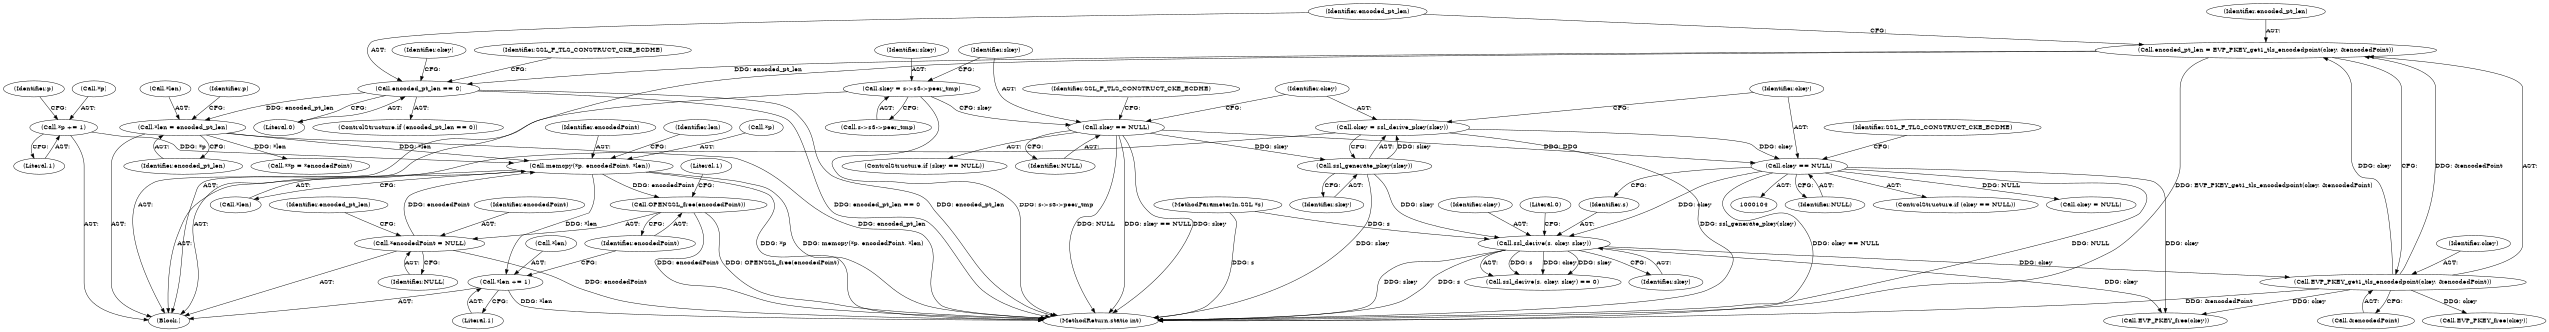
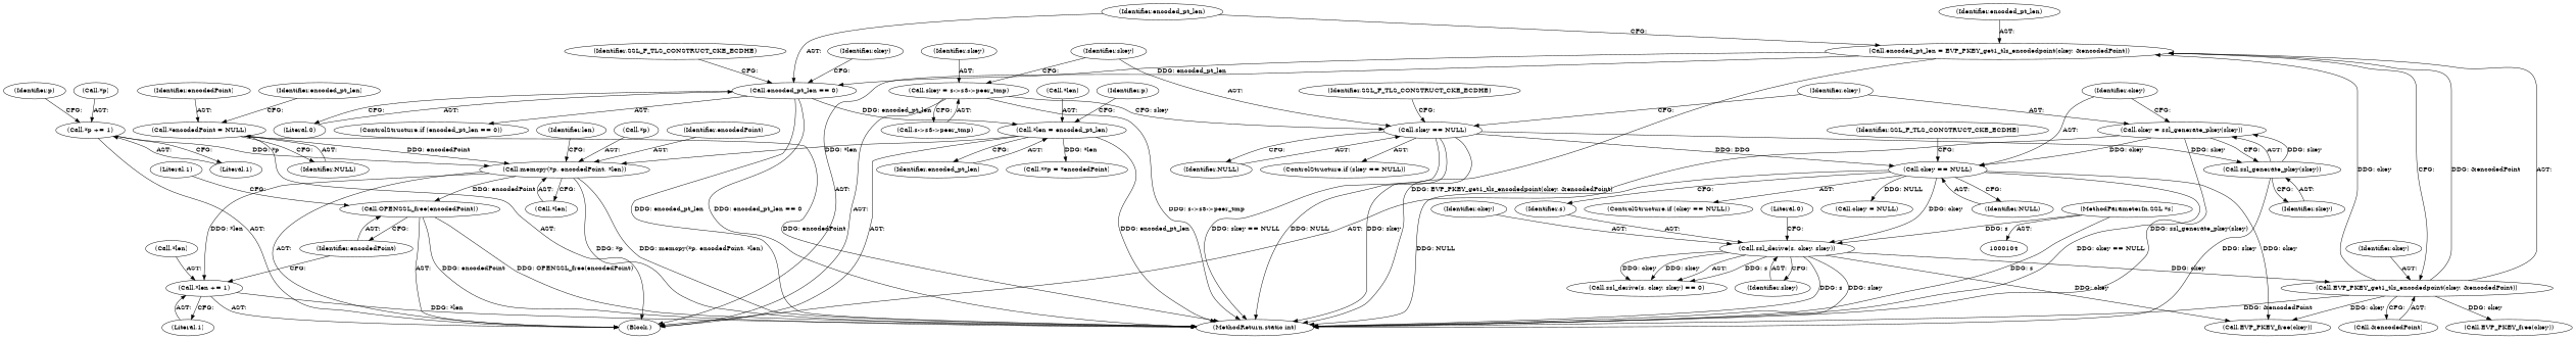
  digraph {
    n1 [label="(Call,memcpy(*p, encodedPoint, *len))"]
    n2 [label="(Call,*len += 1)"]
    n3 [label="(Call,OPENSSL_free(encodedPoint))"]
    n4 [label="(MethodReturn,static int)"]
    n5 [label="(Block,)"]
    n6 [label="(Call,*len)"]
    n7 [label="(Literal,1)"]
    n8 [label="(Identifier,encodedPoint)"]
    n9 [label="(Call,*p += 1)"]
    n10 [label="(Literal,1)"]
    n11 [label="(Call,*encodedPoint = NULL)"]
    n12 [label="(Identifier,NULL)"]
    n13 [label="(Call,*len = encoded_pt_len)"]
    n14 [label="(Identifier,encoded_pt_len)"]
    n15 [label="(Call,**p = *encodedPoint)"]
    n16 [label="(Call,encoded_pt_len == 0)"]
    n17 [label="(Literal,0)"]
    n18 [label="(ControlStructure,if (encoded_pt_len == 0))"]
    n19 [label="(Call,encoded_pt_len = EVP_PKEY_get1_tls_encodedpoint(ckey, &encodedPoint))"]
    n20 [label="(Call,EVP_PKEY_get1_tls_encodedpoint(ckey, &encodedPoint))"]
    n21 [label="(Call,EVP_PKEY_free(ckey))"]
    n22 [label="(Call,EVP_PKEY_free(ckey))"]
    n23 [label="(Call,&encodedPoint)"]
    n24 [label="(Call,ssl_derive(s, ckey, skey))"]
    n25 [label="(Identifier,skey)"]
    n26 [label="(Call,ssl_derive(s, ckey, skey) == 0)"]
    n27 [label="(MethodParameterIn,SSL *s)"]
    1000104
    n29 [label="(Call,ckey == NULL)"]
    n30 [label="(Identifier,NULL)"]
    n31 [label="(ControlStructure,if (ckey == NULL))"]
    n32 [label="(Call,ckey = NULL)"]
    n33 [label="(Identifier,s)"]
-   n34 [label="(Call,ckey = ssl_derive_pkey(skey))"]
+   n34 [label="(Call,ckey = ssl_generate_pkey(skey))"]
    n35 [label="(Call,ssl_generate_pkey(skey))"]
    n36 [label="(Identifier,skey)"]
    n37 [label="(Call,skey == NULL)"]
    n38 [label="(Identifier,NULL)"]
    n39 [label="(ControlStructure,if (skey == NULL))"]
    n40 [label="(Call,skey = s->s3->peer_tmp)"]
    n41 [label="(Call,s->s3->peer_tmp)"]
    n42 [label="(Identifier,p)"]
    n43 [label="(Identifier,len)"]
    n44 [label="(Identifier,ckey)"]
    n45 [label="(Identifier,ckey)"]
    n46 [label="(Identifier,SSL_F_TLS_CONSTRUCT_CKE_ECDHE)"]
    n47 [label="(Call,*p)"]
    n48 [label="(Identifier,p)"]
    n49 [label="(Identifier,SSL_F_TLS_CONSTRUCT_CKE_ECDHE)"]
    n50 [label="(Identifier,encoded_pt_len)"]
    n51 [label="(Identifier,skey)"]
    n52 [label="(Identifier,ckey)"]
    n53 [label="(Identifier,encodedPoint)"]
    n54 [label="(Call,*len)"]
    n55 [label="(Call,*len)"]
    n56 [label="(Identifier,encodedPoint)"]
    n57 [label="(Call,*p)"]
    n58 [label="(Literal,0)"]
    n59 [label="(Identifier,ckey)"]
    n60 [label="(Identifier,encoded_pt_len)"]
    n61 [label="(Identifier,skey)"]
    n62 [label="(Identifier,encoded_pt_len)"]
    n63 [label="(Identifier,ckey)"]
    n64 [label="(Identifier,SSL_F_TLS_CONSTRUCT_CKE_ECDHE)"]
    n65 [label="(Literal,1)"]
    n1 -> n2 [label="DDG: *len"]
    n1 -> n3 [label="DDG: encodedPoint"]
    n1 -> n4 [label="DDG: *p"]
    n1 -> n4 [label="DDG: memcpy(*p, encodedPoint, *len)"]
    n1 -> n5 [label="AST: "]
    n1 -> n6 [label="CFG: "]
    n2 -> n4 [label="DDG: *len"]
    n2 -> n5 [label="AST: "]
    n2 -> n7 [label="CFG: "]
    n3 -> n4 [label="DDG: OPENSSL_free(encodedPoint)"]
    n3 -> n4 [label="DDG: encodedPoint"]
-   n3 -> n11 [label="AST: "]
+   n3 -> n5 [label="AST: "]
    n3 -> n8 [label="CFG: "]
    n6 -> n1 [label="AST: "]
    n7 -> n2 [label="AST: "]
    n8 -> n2 [label="CFG: "]
    n8 -> n3 [label="AST: "]
    n9 -> n1 [label="DDG: *p"]
    n9 -> n5 [label="AST: "]
    n9 -> n10 [label="CFG: "]
    n10 -> n9 [label="AST: "]
    n11 -> n1 [label="DDG: encodedPoint"]
    n11 -> n4 [label="DDG: encodedPoint"]
    n11 -> n5 [label="AST: "]
    n11 -> n12 [label="CFG: "]
    n12 -> n11 [label="AST: "]
    n13 -> n1 [label="DDG: *len"]
    n13 -> n4 [label="DDG: encoded_pt_len"]
    n13 -> n5 [label="AST: "]
    n13 -> n14 [label="CFG: "]
    n13 -> n15 [label="DDG: *len"]
    n14 -> n13 [label="AST: "]
    n16 -> n4 [label="DDG: encoded_pt_len"]
    n16 -> n4 [label="DDG: encoded_pt_len == 0"]
    n16 -> n13 [label="DDG: encoded_pt_len"]
    n16 -> n17 [label="CFG: "]
    n16 -> n18 [label="AST: "]
    n17 -> n16 [label="AST: "]
    n19 -> n4 [label="DDG: EVP_PKEY_get1_tls_encodedpoint(ckey, &encodedPoint)"]
    n19 -> n5 [label="AST: "]
    n19 -> n16 [label="DDG: encoded_pt_len"]
    n19 -> n20 [label="CFG: "]
    n20 -> n4 [label="DDG: &encodedPoint"]
    n20 -> n19 [label="AST: "]
    n20 -> n19 [label="DDG: ckey"]
    n20 -> n19 [label="DDG: &encodedPoint"]
    n20 -> n21 [label="DDG: ckey"]
    n20 -> n22 [label="DDG: ckey"]
    n20 -> n23 [label="CFG: "]
    n23 -> n20 [label="AST: "]
    n24 -> n4 [label="DDG: s"]
    n24 -> n4 [label="DDG: skey"]
    n24 -> n20 [label="DDG: ckey"]
    n24 -> n21 [label="DDG: ckey"]
    n24 -> n25 [label="CFG: "]
    n24 -> n26 [label="AST: "]
    n24 -> n26 [label="DDG: s"]
    n24 -> n26 [label="DDG: ckey"]
    n24 -> n26 [label="DDG: skey"]
    n25 -> n24 [label="AST: "]
    n27 -> n4 [label="DDG: s"]
    n27 -> n24 [label="DDG: s"]
-   n29 -> 1000104 [label="AST: "]
+   n27 -> 1000104 [label="AST: "]
    n29 -> n4 [label="DDG: ckey == NULL"]
    n29 -> n4 [label="DDG: NULL"]
    n29 -> n21 [label="DDG: ckey"]
    n29 -> n24 [label="DDG: ckey"]
    n29 -> n30 [label="CFG: "]
    n29 -> n31 [label="AST: "]
    n29 -> n32 [label="DDG: NULL"]
    n29 -> n33 [label="CFG: "]
    n30 -> n29 [label="AST: "]
    n33 -> n24 [label="AST: "]
    n34 -> n4 [label="DDG: ssl_generate_pkey(skey)"]
    n34 -> n5 [label="AST: "]
    n34 -> n29 [label="DDG: ckey"]
    n34 -> n35 [label="CFG: "]
    n35 -> n4 [label="DDG: skey"]
-   n35 -> n24 [label="DDG: skey"]
    n35 -> n34 [label="AST: "]
    n35 -> n34 [label="DDG: skey"]
    n35 -> n36 [label="CFG: "]
    n36 -> n35 [label="AST: "]
    n37 -> n4 [label="DDG: skey == NULL"]
    n37 -> n4 [label="DDG: skey"]
    n37 -> n4 [label="DDG: NULL"]
    n37 -> n29 [label="DDG: DDG"]
    n37 -> n35 [label="DDG: skey"]
    n37 -> n38 [label="CFG: "]
    n37 -> n39 [label="AST: "]
    n38 -> n37 [label="AST: "]
    n40 -> n4 [label="DDG: s->s3->peer_tmp"]
    n40 -> n5 [label="AST: "]
    n40 -> n37 [label="CFG: skey"]
    n40 -> n41 [label="CFG: "]
    n41 -> n40 [label="AST: "]
    n42 -> n9 [label="CFG: "]
    n43 -> n1 [label="CFG: "]
    n44 -> n24 [label="AST: "]
    n45 -> n29 [label="AST: "]
    n45 -> n34 [label="CFG: "]
    n46 -> n29 [label="CFG: "]
    n47 -> n1 [label="AST: "]
    n48 -> n13 [label="CFG: "]
    n49 -> n16 [label="CFG: "]
    n50 -> n16 [label="AST: "]
    n50 -> n19 [label="CFG: "]
    n51 -> n40 [label="AST: "]
    n52 -> n34 [label="AST: "]
    n52 -> n37 [label="CFG: "]
    n53 -> n11 [label="AST: "]
    n54 -> n13 [label="AST: "]
    n55 -> n2 [label="AST: "]
    n56 -> n1 [label="AST: "]
    n57 -> n9 [label="AST: "]
    n58 -> n24 [label="CFG: "]
    n59 -> n16 [label="CFG: "]
    n60 -> n19 [label="AST: "]
    n61 -> n37 [label="AST: "]
    n61 -> n40 [label="CFG: "]
    n62 -> n11 [label="CFG: "]
    n63 -> n20 [label="AST: "]
    n64 -> n37 [label="CFG: "]
    n65 -> n3 [label="CFG: "]
  }
